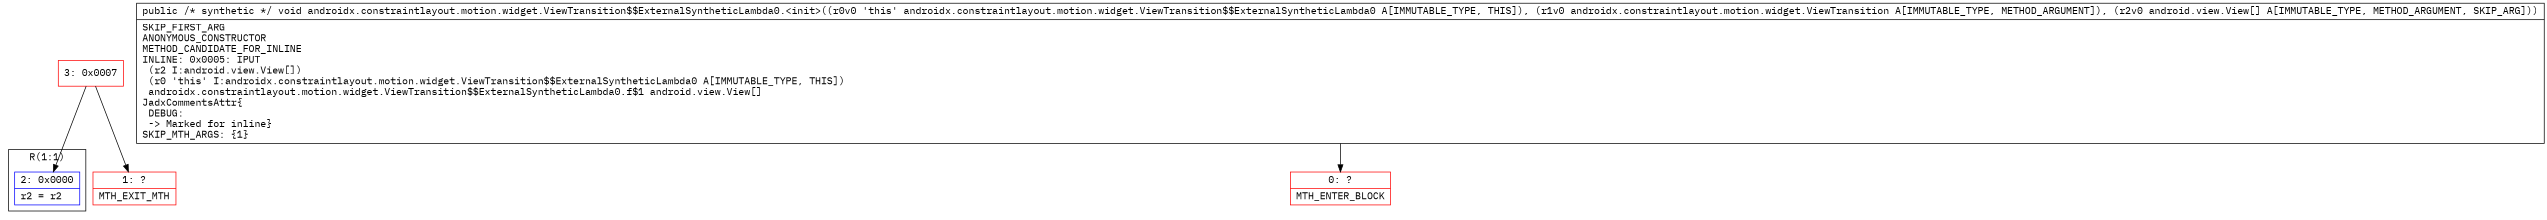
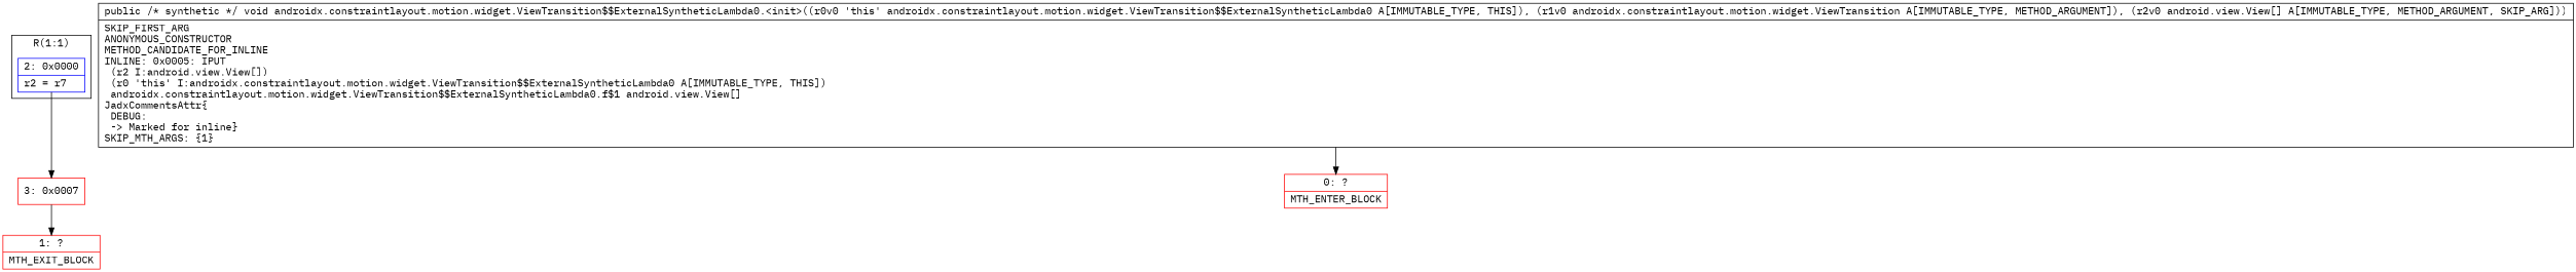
  digraph {
    fontname="IBM Plex Mono"
    node [color=red fontname="IBM Plex Mono" shape=record]
    edge [fontname="IBM Plex Mono"]
-   n1 [color=blue label="{2\:\ 0x0000|r2 = r2\l}"]
+   n1 [color=blue label="{2\:\ 0x0000|r2 = r7\l}"]
    n2 [label="{3\:\ 0x0007}"]
-   n3 [label="{1\:\ ?|MTH_EXIT_MTH\l}"]
+   n3 [label="{1\:\ ?|MTH_EXIT_BLOCK\l}"]
    n4 [label="{0\:\ ?|MTH_ENTER_BLOCK\l}"]
    n5 [label="{public \/* synthetic *\/ void androidx.constraintlayout.motion.widget.ViewTransition$$ExternalSyntheticLambda0.\<init\>((r0v0 'this' androidx.constraintlayout.motion.widget.ViewTransition$$ExternalSyntheticLambda0 A[IMMUTABLE_TYPE, THIS]), (r1v0 androidx.constraintlayout.motion.widget.ViewTransition A[IMMUTABLE_TYPE, METHOD_ARGUMENT]), (r2v0 android.view.View[] A[IMMUTABLE_TYPE, METHOD_ARGUMENT, SKIP_ARG]))  | SKIP_FIRST_ARG\lANONYMOUS_CONSTRUCTOR\lMETHOD_CANDIDATE_FOR_INLINE\lINLINE: 0x0005: IPUT  \l  (r2 I:android.view.View[])\l  (r0 'this' I:androidx.constraintlayout.motion.widget.ViewTransition$$ExternalSyntheticLambda0 A[IMMUTABLE_TYPE, THIS])\l androidx.constraintlayout.motion.widget.ViewTransition$$ExternalSyntheticLambda0.f$1 android.view.View[]\lJadxCommentsAttr\{\l DEBUG: \l \-\> Marked for inline\}\lSKIP_MTH_ARGS: \{1\}\l}" color=""]
    subgraph cluster_1 {
      label="R(1:1)"
      n1
    }
-   n2 -> n1
+   n1 -> n2
    n2 -> n3
    n5 -> n4
  }
